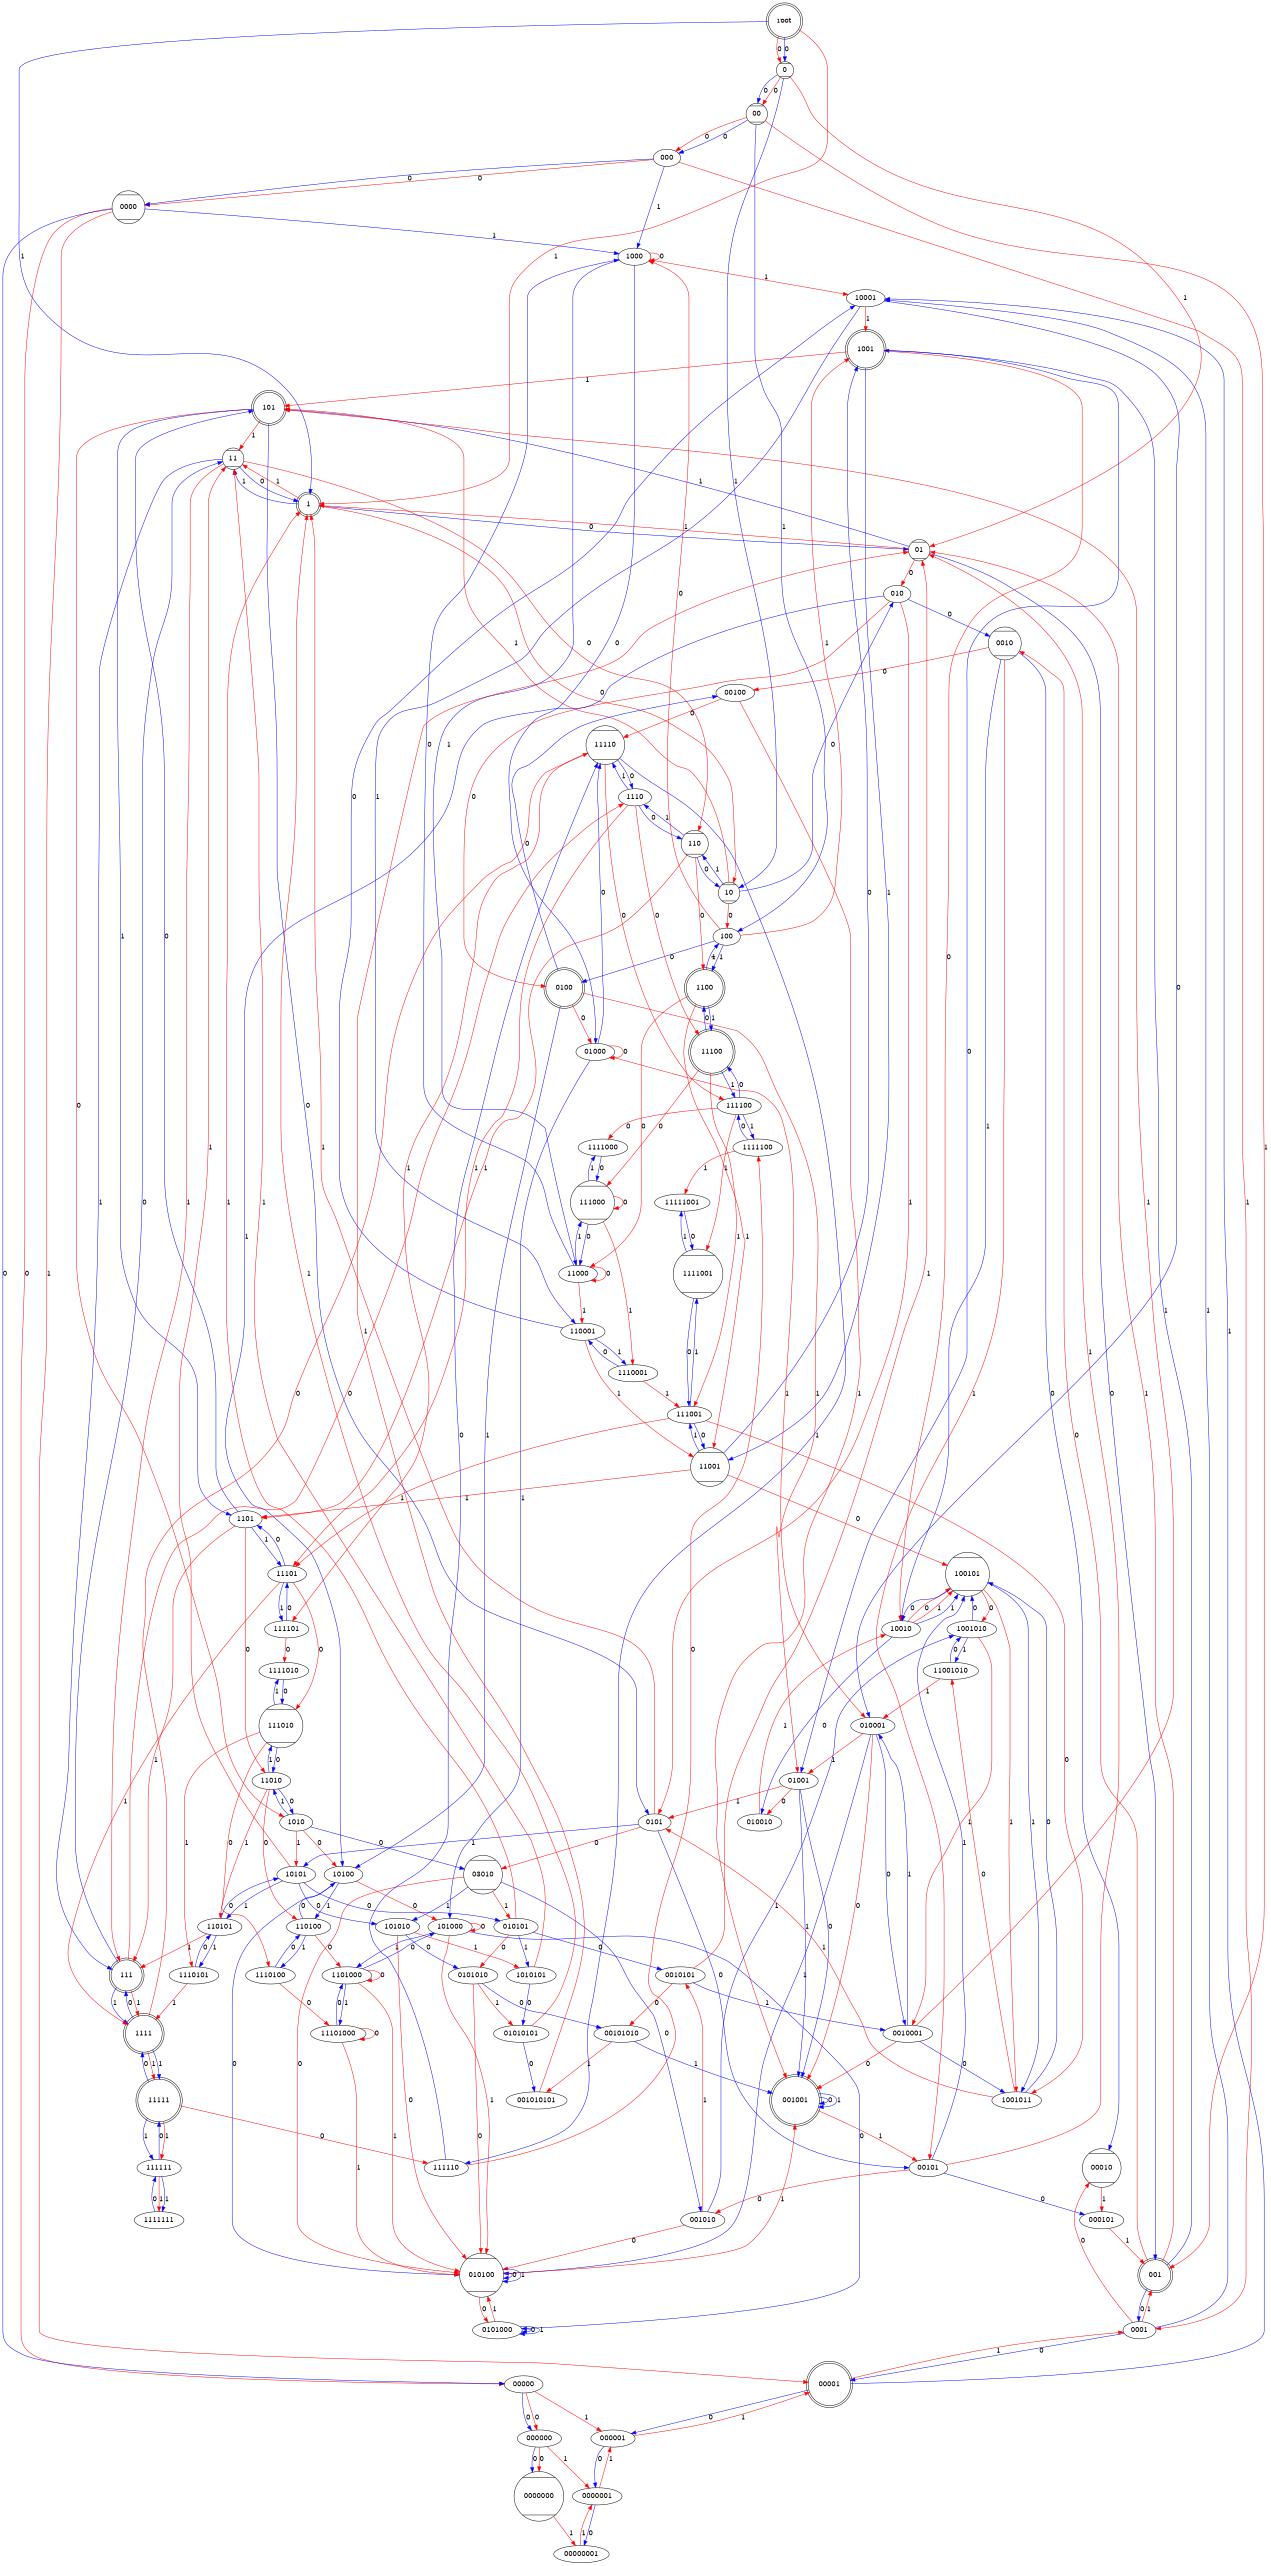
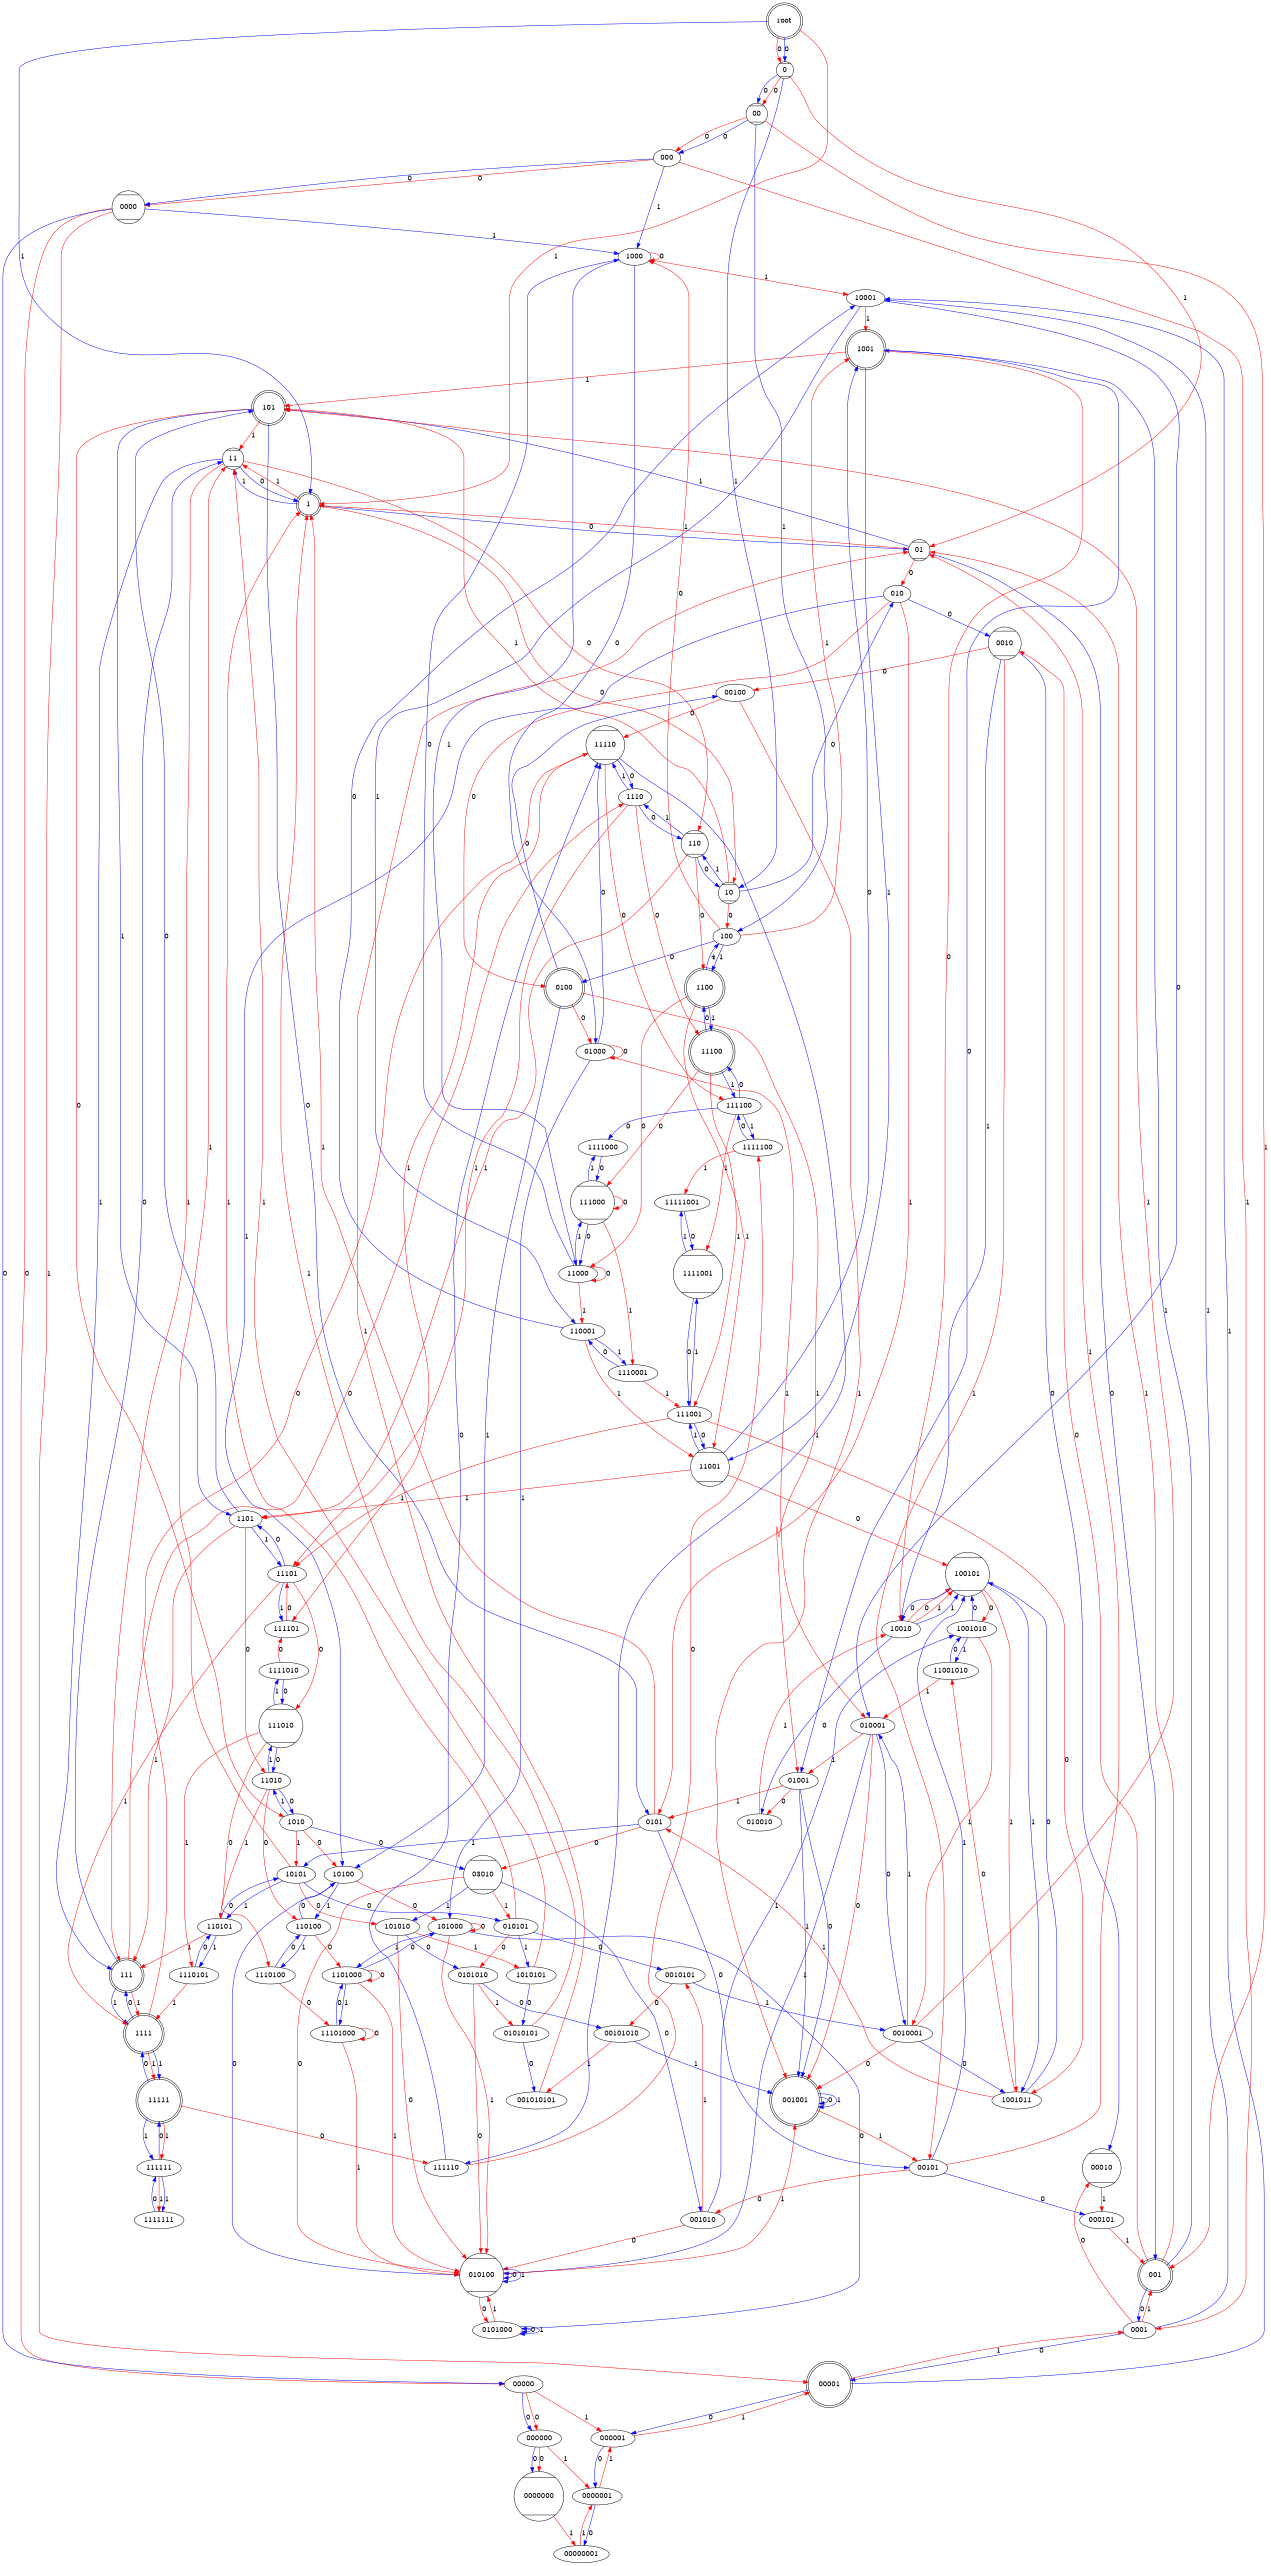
  digraph {
    edge [color=red]
    root [shape=doublecircle]
    0 [shape=Mcircle]
    1 [shape=doublecircle]
    00 [shape=Mcircle]
    01 [shape=Mcircle]
    10 [shape=Mcircle]
    11 [shape=Mcircle]
    000
    001 [shape=doublecircle]
    100
    010
    101 [shape=doublecircle]
    110 [shape=Mcircle]
    111 [shape=doublecircle]
    0000 [shape=Mcircle]
    0001
    1000
    0010 [shape=Mcircle]
    1001 [shape=doublecircle]
    0100 [shape=doublecircle]
    1100 [shape=doublecircle]
    0101
    10100
    1010
    1101
    1110
    1111 [shape=doublecircle]
    00000
    00001 [shape=doublecircle]
    00010 [shape=Mcircle]
    10001
    01000
    11000
    00100
    00101
    10010
    01001
    11001 [shape=Mcircle]
    11100 [shape=doublecircle]
    n40 [label=03010 shape=Mcircle]
    10101
    11010
    11101
    11110 [shape=Mcircle]
    11111 [shape=doublecircle]
    000000
    000001
    000101
    010001
    110001
    101000
    111000 [shape=Mcircle]
    001001 [shape=doublecircle]
    001010
    100101 [shape=Mcircle]
    010010
    111001
    010100 [shape=Mcircle]
    110100
    111100
    010101
    101010
    110101
    111010 [shape=Mcircle]
    111101
    111110
    111111
    0000000 [shape=Mcircle]
    0000001
    0010001
    1110001
    0101000
    1101000
    1111000
    0010101
    1001010
    1001011
    1111001 [shape=Mcircle]
    1110100
    1111100
    0101010
    1010101
    1110101
    1111010
    1111111
    00000001
    11101000
    00101010
    11001010
    11111001
    01010101
    001010101
    root -> 0 [label=0]
    root -> 0 [color=blue label=0]
    root -> 1 [label=1]
    root -> 1 [color=blue label=1]
    0 -> 00 [label=0]
    0 -> 00 [color=blue label=0]
    0 -> 01 [label=1]
    0 -> 10 [color=blue label=1]
    1 -> 01 [color=blue label=0]
    1 -> 10 [label=0]
    1 -> 11 [label=1]
    1 -> 11 [color=blue label=1]
    00 -> 000 [label=0]
    00 -> 000 [color=blue label=0]
    00 -> 001 [label=1]
    00 -> 100 [color=blue label=1]
    01 -> 1 [label=1]
    01 -> 001 [color=blue label=0]
    01 -> 010 [label=0]
    01 -> 101 [color=blue label=1]
    10 -> 100 [label=0]
    10 -> 010 [color=blue label=0]
    10 -> 101 [label=1]
    10 -> 110 [color=blue label=1]
    11 -> 1 [color=blue label=0]
    11 -> 110 [label=0]
    11 -> 111 [label=1]
    11 -> 111 [color=blue label=1]
    000 -> 0000 [label=0]
    000 -> 0000 [color=blue label=0]
    000 -> 0001 [label=1]
    000 -> 1000 [color=blue label=1]
    001 -> 01 [label=1]
    001 -> 0001 [color=blue label=0]
    001 -> 0010 [label=0]
    001 -> 1001 [color=blue label=1]
    100 -> 1000 [label=0]
    100 -> 1001 [label=1]
    100 -> 0100 [color=blue label=0]
    100 -> 1100 [color=blue label=1]
    010 -> 0010 [color=blue label=0]
    010 -> 0100 [label=0]
    010 -> 0101 [label=1]
    010 -> 10100 [color=blue label=1]
    101 -> 11 [label=1]
    101 -> 0101 [color=blue label=0]
    101 -> 1010 [label=0]
    101 -> 1101 [color=blue label=1]
    110 -> 10 [color=blue label=0]
    110 -> 1100 [label=0]
    110 -> 1101 [label=1]
    110 -> 1110 [color=blue label=1]
    111 -> 11 [color=blue label=0]
    111 -> 1110 [label=0]
    111 -> 1111 [label=1]
    111 -> 1111 [color=blue label=1]
    0000 -> 1000 [color=blue label=1]
    0000 -> 00000 [label=0]
    0000 -> 00000 [color=blue label=0]
    0000 -> 00001 [label=1]
    0001 -> 001 [label=1]
    0001 -> 00001 [color=blue label=0]
    0001 -> 00010 [label=0]
    0001 -> 10001 [color=blue label=1]
    1000 -> 1000 [label=0]
    1000 -> 10001 [label=1]
    1000 -> 01000 [color=blue label=0]
    1000 -> 11000 [color=blue label=1]
    0010 -> 00010 [color=blue label=0]
    0010 -> 00100 [label=0]
    0010 -> 00101 [label=1]
    0010 -> 10010 [color=blue label=1]
    1001 -> 101 [label=1]
    1001 -> 10010 [label=0]
    1001 -> 01001 [color=blue label=0]
    1001 -> 11001 [color=blue label=1]
    0100 -> 10100 [color=blue label=1]
    0100 -> 01000 [label=0]
    0100 -> 00100 [color=blue label=0]
    0100 -> 01001 [label=1]
    1100 -> 100 [color=blue label=4]
    1100 -> 11000 [label=0]
    1100 -> 11001 [label=1]
    1100 -> 11100 [color=blue label=1]
    0101 -> 1 [label=1]
    0101 -> 00101 [color=blue label=0]
    0101 -> n40 [label=0]
    0101 -> 10101 [color=blue label=1]
    10100 -> 101000 [label=0]
    10100 -> 010100 [color=blue label=0]
    10100 -> 110100 [color=blue label=1]
    1010 -> 10100 [label=0]
    1010 -> n40 [color=blue label=0]
    1010 -> 10101 [label=1]
    1010 -> 11010 [color=blue label=1]
    1101 -> 101 [color=blue label=0]
    1101 -> 111 [label=1]
    1101 -> 11010 [label=0]
    1101 -> 11101 [color=blue label=1]
    1110 -> 110 [color=blue label=0]
    1110 -> 11100 [label=0]
    1110 -> 11101 [label=1]
    1110 -> 11110 [color=blue label=1]
    1111 -> 111 [color=blue label=0]
    1111 -> 11110 [label=0]
    1111 -> 11111 [label=1]
    1111 -> 11111 [color=blue label=1]
    00000 -> 000000 [label=0]
    00000 -> 000000 [color=blue label=0]
    00000 -> 000001 [label=1]
    00001 -> 0001 [label=1]
    00001 -> 10001 [color=blue label=1]
    00001 -> 000001 [color=blue label=0]
    00010 -> 000101 [label=1]
    10001 -> 1001 [label=1]
    10001 -> 010001 [color=blue label=0]
    10001 -> 110001 [color=blue label=1]
    01000 -> 01000 [label=0]
    01000 -> 11110 [color=blue label=0]
    01000 -> 010001 [label=1]
    01000 -> 101000 [color=blue label=1]
    11000 -> 1000 [color=blue label=0]
    11000 -> 11000 [label=0]
    11000 -> 110001 [label=1]
    11000 -> 111000 [color=blue label=1]
    00100 -> 11110 [label=0]
    00100 -> 001001 [label=1]
    00101 -> 01 [label=1]
    00101 -> 000101 [color=blue label=0]
    00101 -> 001010 [label=0]
    00101 -> 100101 [color=blue label=1]
    10010 -> 100101 [label=0]
    10010 -> 100101 [label=1]
    10010 -> 100101 [color=blue label=1]
    10010 -> 010010 [color=blue label=0]
    01001 -> 0101 [label=1]
    01001 -> 001001 [color=blue label=0]
    01001 -> 001001 [color=blue label=1]
    01001 -> 010010 [label=0]
    11001 -> 1001 [color=blue label=0]
    11001 -> 1101 [label=1]
    11001 -> 100101 [label=0]
    11001 -> 111001 [color=blue label=1]
    11100 -> 1100 [color=blue label=0]
    11100 -> 111000 [label=0]
    11100 -> 111001 [label=1]
    11100 -> 111100 [color=blue label=1]
    n40 -> 001010 [color=blue label=0]
    n40 -> 010100 [label=0]
    n40 -> 010101 [label=1]
    n40 -> 101010 [color=blue label=1]
    10101 -> 11 [label=1]
    10101 -> 010101 [color=blue label=0]
-   10101 -> 101010 [color=blue label=0]
+   10101 -> 101010 [label=0]
    10101 -> 110101 [color=blue label=1]
    11010 -> 1010 [color=blue label=0]
    11010 -> 110100 [label=0]
    11010 -> 110101 [label=1]
    11010 -> 111010 [color=blue label=1]
    11101 -> 1101 [color=blue label=0]
    11101 -> 1111 [label=1]
    11101 -> 111010 [label=0]
    11101 -> 111101 [color=blue label=1]
    11110 -> 1110 [color=blue label=0]
    11110 -> 111100 [label=0]
    11110 -> 111101 [label=1]
    11110 -> 111110 [color=blue label=1]
    11111 -> 1111 [color=blue label=0]
    11111 -> 111110 [label=0]
    11111 -> 111111 [label=1]
    11111 -> 111111 [color=blue label=1]
    000000 -> 0000000 [label=0]
    000000 -> 0000000 [color=blue label=0]
    000000 -> 0000001 [label=1]
    000001 -> 00001 [label=1]
    000001 -> 0000001 [color=blue label=0]
    000101 -> 001 [label=1]
    010001 -> 01001 [label=1]
    010001 -> 001001 [label=0]
    010001 -> 010100 [color=blue label=1]
    010001 -> 0010001 [color=blue label=0]
    110001 -> 10001 [color=blue label=0]
    110001 -> 11001 [label=1]
    110001 -> 1110001 [color=blue label=1]
    101000 -> 101000 [label=0]
    101000 -> 010100 [label=1]
    101000 -> 0101000 [color=blue label=0]
    101000 -> 1101000 [color=blue label=1]
    111000 -> 11000 [color=blue label=0]
    111000 -> 111000 [label=0]
    111000 -> 1110001 [label=1]
    111000 -> 1111000 [color=blue label=1]
    001001 -> 00101 [label=1]
    001001 -> 001001 [color=blue label=0]
    001001 -> 001001 [color=blue label=1]
    001010 -> 010100 [label=0]
    001010 -> 0010101 [label=1]
    001010 -> 1001010 [color=blue label=1]
    100101 -> 10010 [color=blue label=0]
    100101 -> 1001010 [label=0]
    100101 -> 1001011 [label=1]
    100101 -> 1001011 [color=blue label=1]
    010010 -> 10010 [label=1]
    111001 -> 11001 [color=blue label=0]
    111001 -> 11101 [label=1]
    111001 -> 1001011 [label=0]
    111001 -> 1111001 [color=blue label=1]
    010100 -> 001001 [label=1]
    010100 -> 010100 [color=blue label=0]
    010100 -> 010100 [color=blue label=1]
    010100 -> 0101000 [label=0]
    110100 -> 10100 [color=blue label=0]
    110100 -> 1101000 [label=0]
    110100 -> 1110100 [color=blue label=1]
    111100 -> 11100 [color=blue label=0]
-   111100 -> 1111000 [label=0]
+   111100 -> 1111000 [color=blue label=0]
    111100 -> 1111001 [label=1]
    111100 -> 1111100 [color=blue label=1]
    010101 -> 1 [label=1]
    010101 -> 0010101 [color=blue label=0]
    010101 -> 0101010 [label=0]
    010101 -> 1010101 [color=blue label=1]
    101010 -> 010100 [label=0]
    101010 -> 0101010 [color=blue label=0]
    101010 -> 1010101 [label=1]
    110101 -> 111 [label=1]
    110101 -> 10101 [color=blue label=0]
    110101 -> 1110101 [color=blue label=1]
    111010 -> 11010 [color=blue label=0]
    111010 -> 1110100 [label=0]
    111010 -> 1110101 [label=1]
    111010 -> 1111010 [color=blue label=1]
-   111101 -> 11101 [color=blue label=0]
-   111101 -> 1111010 [label=0]
+   111101 -> 11101 [label=0]
+   1111010 -> 111101 [label=0]
    111110 -> 11110 [color=blue label=0]
    111110 -> 1111100 [label=0]
    111111 -> 11111 [color=blue label=0]
    111111 -> 1111111 [label=1]
    111111 -> 1111111 [color=blue label=1]
    0000000 -> 00000001 [label=1]
    0000001 -> 000001 [label=1]
    0000001 -> 00000001 [color=blue label=0]
    0010001 -> 101 [label=1]
    0010001 -> 010001 [color=blue label=1]
    0010001 -> 001001 [label=0]
    0010001 -> 1001011 [color=blue label=0]
    1110001 -> 110001 [color=blue label=0]
    1110001 -> 111001 [label=1]
    0101000 -> 010100 [label=1]
    0101000 -> 0101000 [color=blue label=0]
    0101000 -> 0101000 [color=blue label=1]
    1101000 -> 101000 [color=blue label=0]
    1101000 -> 010100 [label=1]
    1101000 -> 1101000 [label=0]
    1101000 -> 11101000 [color=blue label=1]
    1111000 -> 111000 [color=blue label=0]
-   0010101 -> 01 [label=1]
    0010101 -> 0010001 [color=blue label=1]
    0010101 -> 00101010 [label=0]
    1001010 -> 100101 [color=blue label=0]
    1001010 -> 0010001 [label=1]
    1001010 -> 11001010 [color=blue label=1]
    1001011 -> 0101 [label=1]
    1001011 -> 100101 [color=blue label=0]
    1001011 -> 11001010 [label=0]
    1111001 -> 111001 [color=blue label=0]
    1111001 -> 11111001 [color=blue label=1]
    1110100 -> 110100 [color=blue label=0]
    1110100 -> 11101000 [label=0]
    1111100 -> 111100 [color=blue label=0]
    1111100 -> 11111001 [label=1]
    0101010 -> 010100 [label=0]
    0101010 -> 00101010 [color=blue label=0]
    0101010 -> 01010101 [label=1]
    1010101 -> 11 [label=1]
    1010101 -> 01010101 [color=blue label=0]
    1110101 -> 1111 [label=1]
    1110101 -> 110101 [color=blue label=0]
    1111010 -> 111010 [color=blue label=0]
    1111111 -> 111111 [color=blue label=0]
    00000001 -> 0000001 [label=1]
    11101000 -> 010100 [label=1]
    11101000 -> 1101000 [color=blue label=0]
    11101000 -> 11101000 [label=0]
    00101010 -> 001001 [color=blue label=1]
    00101010 -> 001010101 [label=1]
    11001010 -> 010001 [label=1]
    11001010 -> 1001010 [color=blue label=0]
    11111001 -> 1111001 [color=blue label=0]
    01010101 -> 1 [label=1]
    01010101 -> 001010101 [color=blue label=0]
    001010101 -> 01 [label=1]
  }
